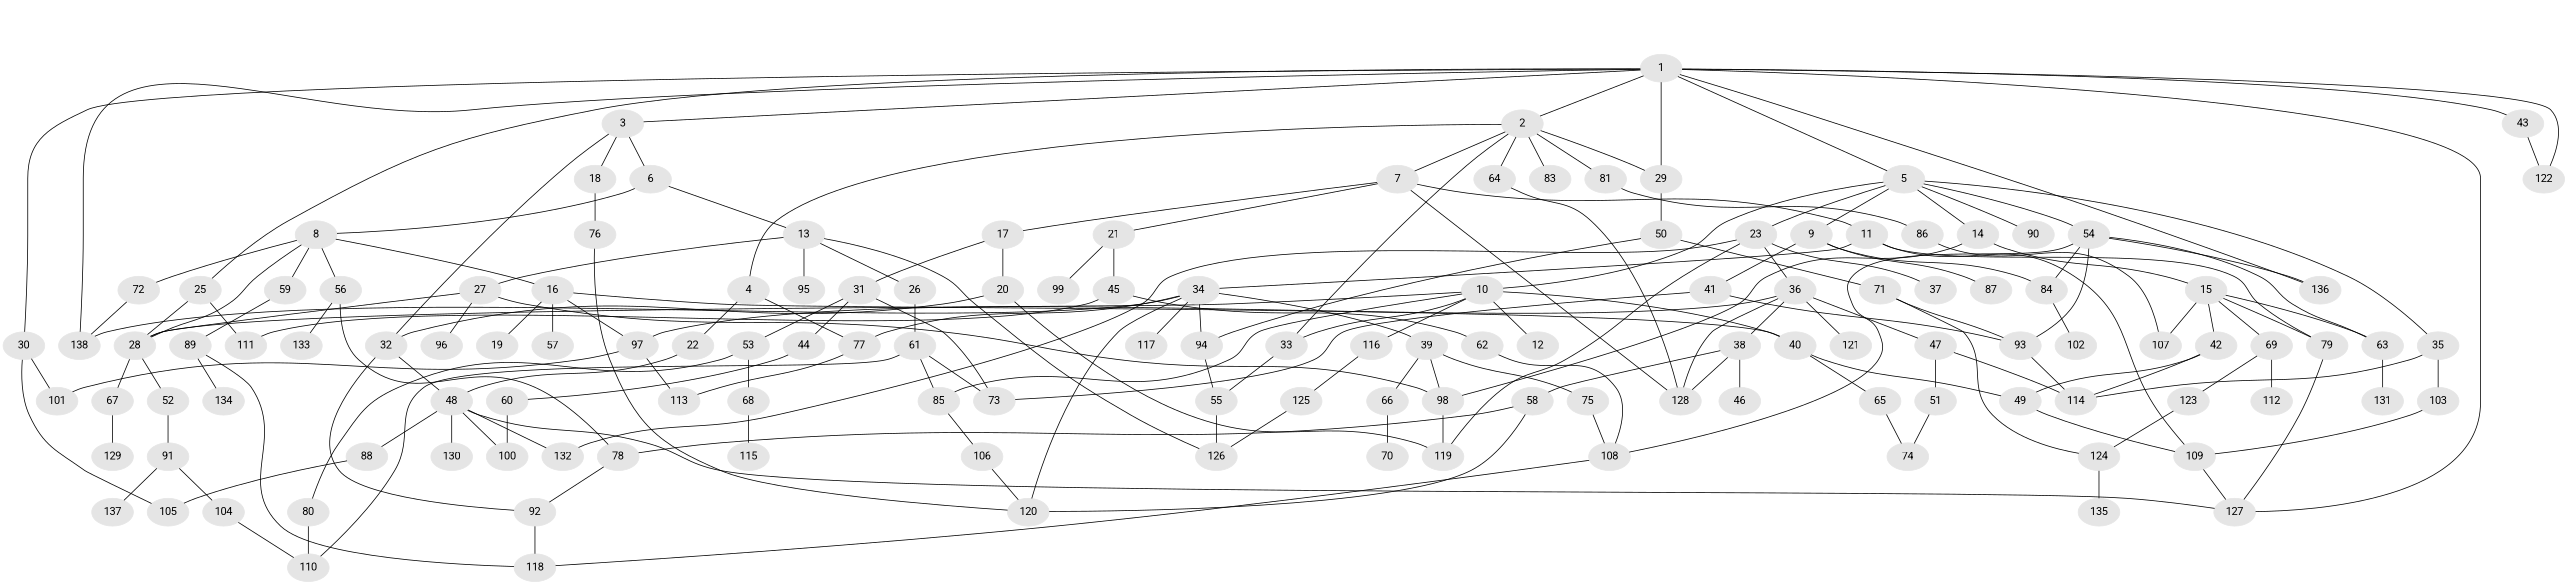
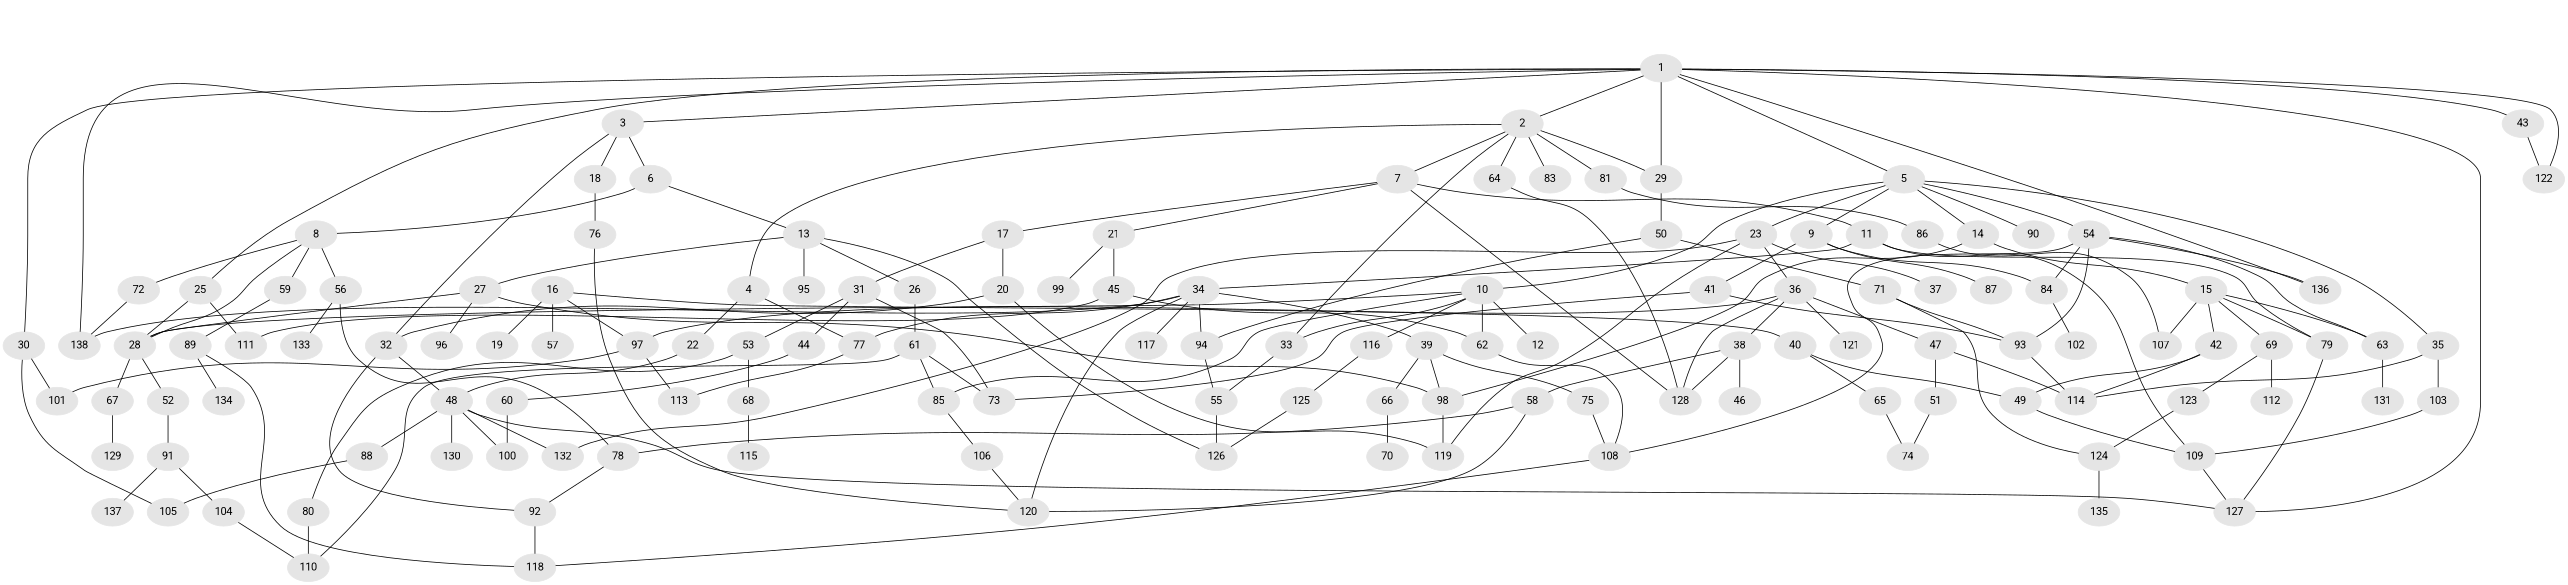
  graph {
    fontname=Roboto
    node [color=gray90 fontname=Roboto style=filled]
    edge [fontname=Roboto]
    1
    2
    3
    5
    25
    29
    30
    43
    122
    127
    136
    138
    4
    7
    33
    64
    81
    83
    6
    18
    32
    9
    10
    14
    23
    35
    54
    90
    28
    111
    50
    101
    105
    22
    77
    11
    17
    21
    128
    55
    86
    8
    13
    76
    48
    92
    113
    41
    84
    87
    12
    62
    85
    116
    15
    98
    119
    36
    37
    132
    103
    114
    63
    93
    108
    16
    56
    59
    72
    26
    27
    95
    126
    34
    79
    109
    20
    31
    45
    99
    19
    40
    57
    97
    52
    67
    78
    133
    89
    73
    102
    106
    125
    39
    94
    117
    120
    61
    96
    42
    69
    107
    49
    131
    112
    123
    65
    44
    53
    88
    100
    130
    38
    47
    121
    110
    91
    129
    71
    60
    68
    80
    118
    66
    75
    46
    58
    51
    74
    70
    124
    104
    137
    115
    134
    135
    1 -- 2
    1 -- 3
    1 -- 5
    1 -- 25
    1 -- 29
    1 -- 30
    1 -- 43
    1 -- 122
    1 -- 127
    1 -- 136
    1 -- 138
    2 -- 29
    2 -- 4
    2 -- 7
    2 -- 33
    2 -- 64
    2 -- 81
    2 -- 83
    3 -- 6
    3 -- 18
    3 -- 32
    5 -- 9
    5 -- 10
    5 -- 14
    5 -- 23
    5 -- 35
    5 -- 54
    5 -- 90
    25 -- 28
    25 -- 111
    29 -- 50
    30 -- 101
    30 -- 105
    43 -- 122
    4 -- 22
    4 -- 77
    7 -- 11
    7 -- 17
    7 -- 21
    7 -- 128
    33 -- 55
    64 -- 128
    81 -- 86
    6 -- 8
    6 -- 13
    18 -- 76
    32 -- 48
    32 -- 92
    9 -- 41
    9 -- 84
    9 -- 87
    10 -- 33
    10 -- 28
    10 -- 12
-   10 -- 40
+   10 -- 62
    10 -- 85
    10 -- 116
    14 -- 15
    14 -- 98
    23 -- 119
    23 -- 36
    23 -- 37
    23 -- 132
    35 -- 103
    35 -- 114
    54 -- 136
    54 -- 84
    54 -- 63
    54 -- 93
    54 -- 108
    28 -- 52
    28 -- 67
    50 -- 94
    50 -- 71
    22 -- 48
    77 -- 113
    11 -- 34
    11 -- 79
    11 -- 109
    17 -- 20
    17 -- 31
    21 -- 45
    21 -- 99
    55 -- 126
    86 -- 107
    8 -- 28
-   8 -- 16
    8 -- 56
    8 -- 59
    8 -- 72
    13 -- 26
    13 -- 27
    13 -- 95
    13 -- 126
    76 -- 120
    48 -- 127
    48 -- 132
    48 -- 88
    48 -- 100
    48 -- 130
    92 -- 118
    41 -- 93
    41 -- 73
    84 -- 102
    62 -- 108
    85 -- 106
    116 -- 125
    15 -- 63
    15 -- 79
    15 -- 42
    15 -- 69
    15 -- 107
    98 -- 119
    36 -- 128
    36 -- 97
    36 -- 38
    36 -- 47
    36 -- 121
    103 -- 109
    63 -- 131
    93 -- 114
    108 -- 118
    16 -- 19
    16 -- 40
    16 -- 57
    16 -- 97
    56 -- 78
    56 -- 133
    59 -- 89
    72 -- 138
    26 -- 61
    27 -- 28
    27 -- 98
    27 -- 96
    34 -- 138
    34 -- 77
    34 -- 39
    34 -- 94
    34 -- 117
    34 -- 120
    79 -- 127
    109 -- 127
    20 -- 32
    20 -- 119
    31 -- 73
    31 -- 44
    31 -- 53
    45 -- 111
    45 -- 62
    40 -- 49
    40 -- 65
    97 -- 101
    97 -- 113
    52 -- 91
    67 -- 129
    78 -- 92
    89 -- 118
    89 -- 134
    106 -- 120
    125 -- 126
    39 -- 98
    39 -- 66
    39 -- 75
    94 -- 55
    61 -- 85
    61 -- 73
    61 -- 110
    42 -- 114
    42 -- 49
    69 -- 112
    69 -- 123
    49 -- 109
    123 -- 124
    65 -- 74
    44 -- 60
    53 -- 68
    53 -- 80
    88 -- 105
    38 -- 128
    38 -- 46
    38 -- 58
    47 -- 114
    47 -- 51
    91 -- 104
    91 -- 137
    71 -- 93
    71 -- 124
    60 -- 100
    68 -- 115
    80 -- 110
    66 -- 70
    75 -- 108
    58 -- 78
    58 -- 120
    51 -- 74
    124 -- 135
    104 -- 110
  }
